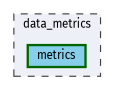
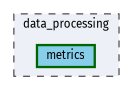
  digraph {
    compound=true
    fontname="Fira Sans"
    n1 [color=darkgreen fillcolor=skyblue fontname="Fira Sans" fontsize=10 height=0.2 label=metrics shape=box style="filled,bold" width=0.4]
    subgraph cluster_1 {
      bgcolor="#edf0f7"
      fontsize=10
-     label=data_metrics
+     label=data_processing
      pencolor=grey25
      style="filled,dashed"
      n1
    }
  }
